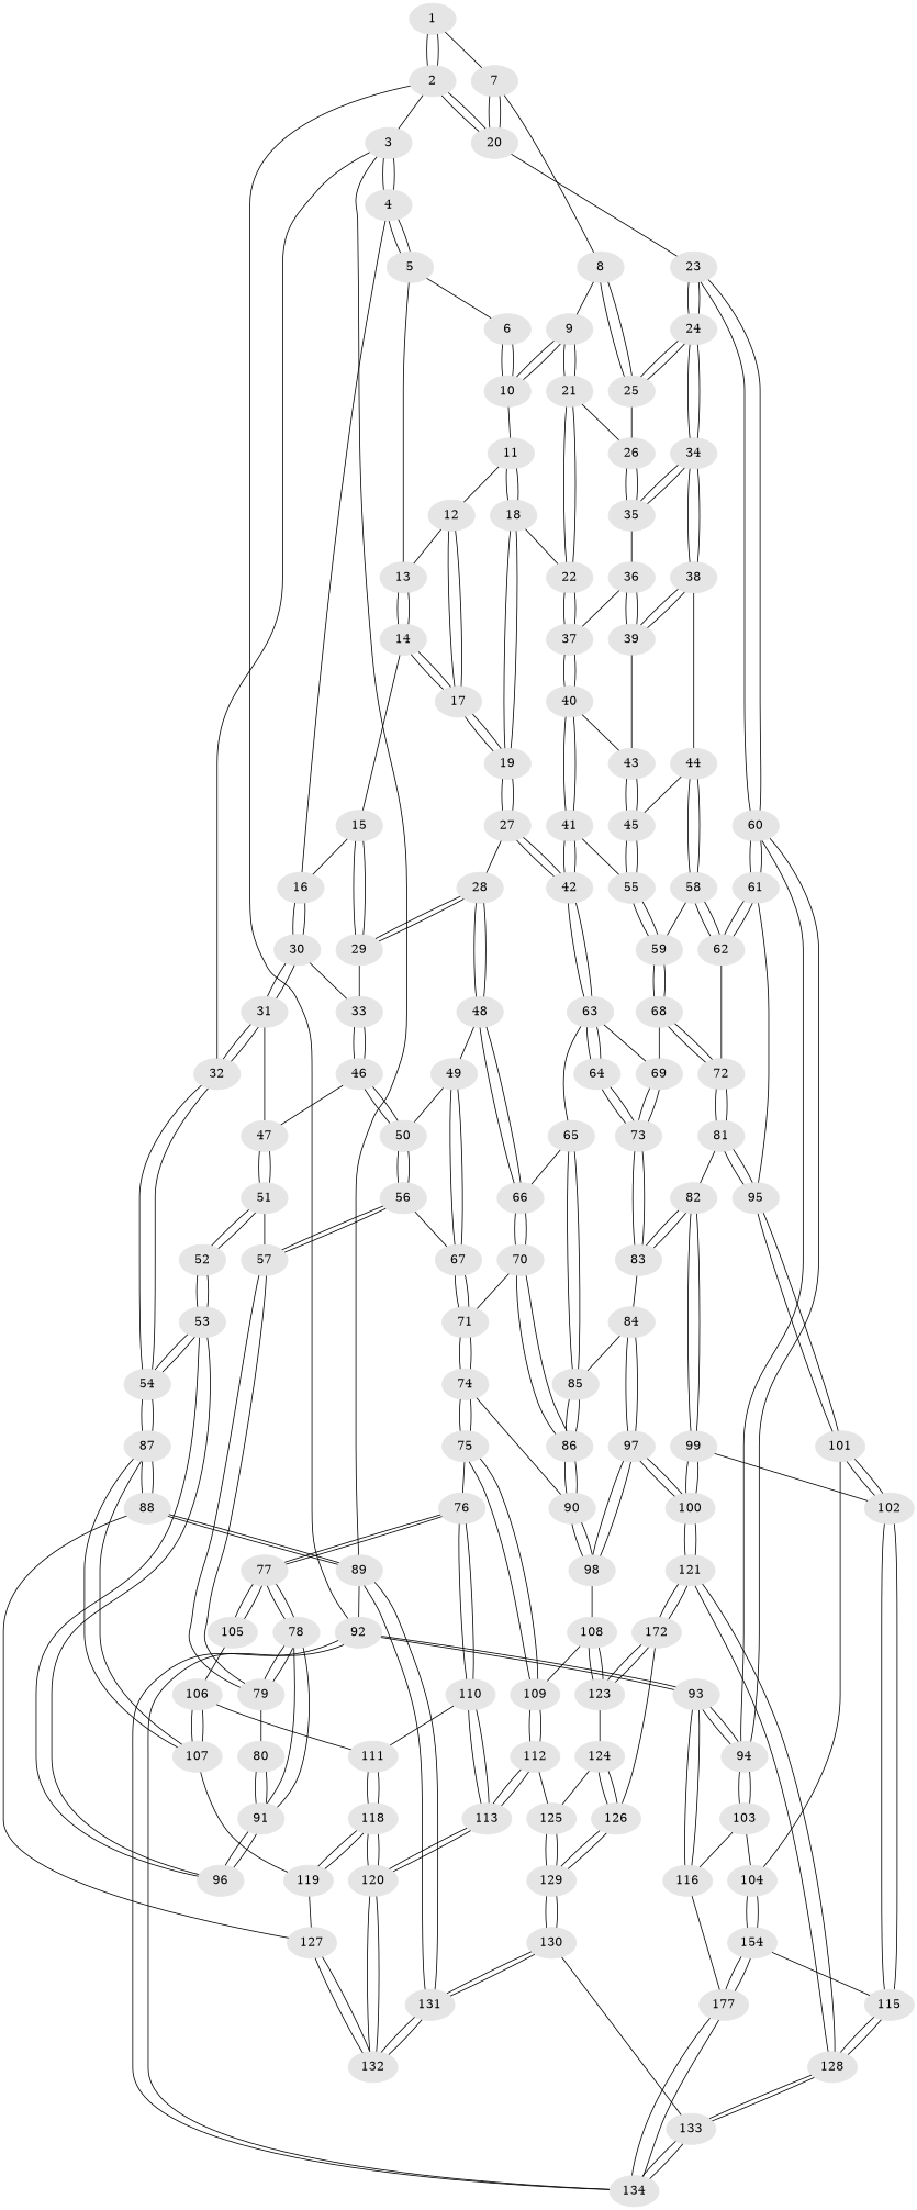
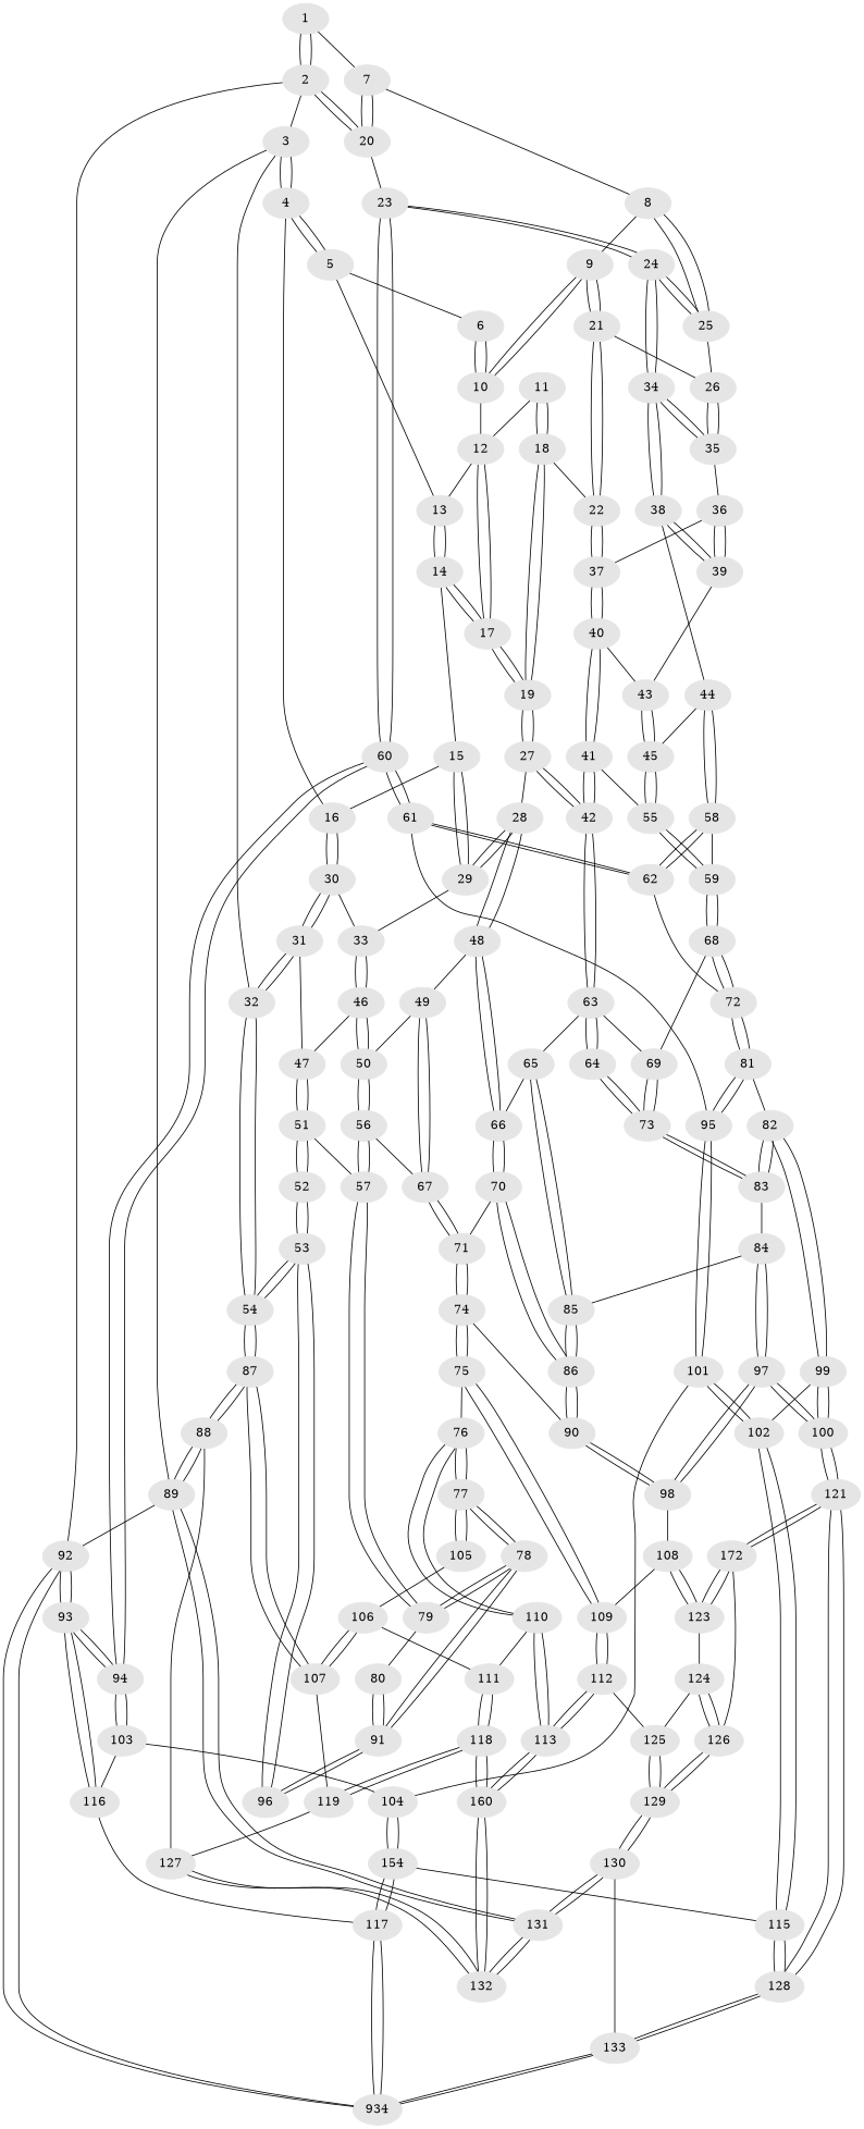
  graph {
    node [color=gray90 style=filled]
    1
    2
    7
    3
    20
    92
    8
    4
    32
    89
    23
    93
-   134
+   134 [label=934]
    5
    16
    54
    131
    6
    13
    30
    10
    14
    11
    9
    25
    21
    26
    22
    12
    18
    17
    19
    15
    29
    33
    31
    27
    37
    28
    42
    24
    60
    35
    40
    34
    61
    94
    38
    36
    48
    63
    49
    66
    46
    47
    51
    87
    50
    39
    44
    43
    41
    45
    58
    55
    59
    64
    69
    65
    62
    56
    52
    57
    67
    70
    71
    53
    79
    96
    80
    91
    88
    107
    68
    72
    95
    103
    101
    81
    73
    85
    83
    86
    74
    90
    75
    82
    84
    76
    109
    98
    77
    110
    112
    78
    105
    111
    113
    106
    99
    100
    102
    97
    127
    119
    132
    108
    116
-   117 [label=177]
+   117
    104
    121
    123
    115
    128
    n125 [label=172]
    n126 [label=154]
    118
    124
    125
-   120
+   120 [label=160]
    129
    133
    126
    130
    1 -- 2
    1 -- 2
    1 -- 7
    2 -- 3
    2 -- 20
    2 -- 20
    2 -- 92
    7 -- 20
    7 -- 20
    7 -- 8
    3 -- 4
    3 -- 4
    3 -- 32
    3 -- 89
    20 -- 23
    92 -- 93
    92 -- 93
    92 -- 134
    92 -- 134
    8 -- 9
    8 -- 25
    8 -- 25
    4 -- 5
    4 -- 5
    4 -- 16
    32 -- 54
    32 -- 54
    89 -- 92
    89 -- 131
    89 -- 131
    23 -- 24
    23 -- 24
    23 -- 60
    23 -- 60
    93 -- 94
    93 -- 94
    93 -- 116
    93 -- 116
    5 -- 6
    5 -- 13
    16 -- 30
    16 -- 30
    54 -- 87
    54 -- 87
    131 -- 132
    131 -- 132
    6 -- 10
    6 -- 10
    13 -- 14
    13 -- 14
    30 -- 33
    30 -- 31
    30 -- 31
-   10 -- 11
+   10 -- 12
    14 -- 17
    14 -- 17
    14 -- 15
    11 -- 12
    11 -- 18
    11 -- 18
    9 -- 10
    9 -- 10
    9 -- 21
    9 -- 21
    25 -- 26
    21 -- 26
    21 -- 22
    21 -- 22
    26 -- 35
    26 -- 35
    22 -- 37
    22 -- 37
    12 -- 13
    12 -- 17
    12 -- 17
    18 -- 22
    18 -- 19
    18 -- 19
    17 -- 19
    17 -- 19
    19 -- 27
    19 -- 27
    15 -- 16
    15 -- 29
    15 -- 29
    29 -- 33
    33 -- 46
    33 -- 46
    31 -- 32
    31 -- 32
    31 -- 47
    27 -- 28
    27 -- 42
    27 -- 42
    37 -- 40
    37 -- 40
    28 -- 29
    28 -- 29
    28 -- 48
    28 -- 48
    42 -- 63
    42 -- 63
    24 -- 25
    24 -- 25
    24 -- 34
    24 -- 34
    60 -- 61
    60 -- 61
    60 -- 94
    60 -- 94
    35 -- 36
    40 -- 43
    40 -- 41
    40 -- 41
    34 -- 35
    34 -- 35
    34 -- 38
    34 -- 38
    61 -- 62
    61 -- 62
    61 -- 95
    94 -- 103
    94 -- 103
    38 -- 39
    38 -- 39
    38 -- 44
    36 -- 37
    36 -- 39
    36 -- 39
    48 -- 49
    48 -- 66
    48 -- 66
    63 -- 64
    63 -- 64
    63 -- 69
    63 -- 65
    49 -- 50
    49 -- 67
    49 -- 67
    66 -- 70
    66 -- 70
    46 -- 47
    46 -- 50
    46 -- 50
    47 -- 51
    47 -- 51
    51 -- 52
    51 -- 52
    51 -- 57
    87 -- 88
    87 -- 88
    87 -- 107
    87 -- 107
    50 -- 56
    50 -- 56
    39 -- 43
    44 -- 45
    44 -- 58
    44 -- 58
    43 -- 45
    43 -- 45
    41 -- 42
    41 -- 42
    41 -- 55
    45 -- 55
    45 -- 55
    58 -- 59
    58 -- 62
    58 -- 62
    55 -- 59
    55 -- 59
    59 -- 68
    59 -- 68
    64 -- 73
    64 -- 73
    69 -- 73
    69 -- 73
    65 -- 66
    65 -- 85
    65 -- 85
    62 -- 72
    56 -- 57
    56 -- 57
    56 -- 67
    52 -- 53
    52 -- 53
    57 -- 79
    57 -- 79
    67 -- 71
    67 -- 71
    70 -- 71
    70 -- 86
    70 -- 86
    71 -- 74
    71 -- 74
    53 -- 54
    53 -- 54
    53 -- 96
    53 -- 96
    79 -- 80
    80 -- 91
    80 -- 91
    91 -- 96
    91 -- 96
    88 -- 89
    88 -- 89
    88 -- 127
    107 -- 119
    68 -- 69
    68 -- 72
    68 -- 72
    72 -- 81
    72 -- 81
    95 -- 101
    95 -- 101
    103 -- 116
    103 -- 104
    101 -- 102
    101 -- 102
    101 -- 104
    81 -- 95
    81 -- 95
    81 -- 82
    73 -- 83
    73 -- 83
    85 -- 86
    85 -- 86
    83 -- 84
    86 -- 90
    86 -- 90
    74 -- 90
    74 -- 75
    74 -- 75
    90 -- 98
    90 -- 98
    75 -- 76
    75 -- 109
    75 -- 109
    82 -- 83
    82 -- 83
    82 -- 99
    82 -- 99
    84 -- 85
    84 -- 97
    84 -- 97
    76 -- 77
    76 -- 77
    76 -- 110
    76 -- 110
    109 -- 112
    109 -- 112
    98 -- 108
    77 -- 78
    77 -- 78
    77 -- 105
    77 -- 105
    110 -- 111
    110 -- 113
    110 -- 113
    112 -- 113
    112 -- 113
    112 -- 125
    78 -- 79
    78 -- 79
    78 -- 91
    78 -- 91
    105 -- 106
    111 -- 118
    111 -- 118
    113 -- 120
    113 -- 120
    106 -- 107
    106 -- 107
    106 -- 111
    99 -- 100
    99 -- 100
    99 -- 102
    100 -- 121
    100 -- 121
    102 -- 115
    102 -- 115
    97 -- 98
    97 -- 98
    97 -- 100
    97 -- 100
    127 -- 132
    127 -- 132
    119 -- 127
    108 -- 109
    108 -- 123
    108 -- 123
    116 -- 117
    117 -- 134
    117 -- 134
    104 -- n126
    104 -- n126
    121 -- 128
    121 -- 128
    121 -- n125
    121 -- n125
    123 -- 124
    115 -- 128
    115 -- 128
    128 -- 133
    128 -- 133
    n125 -- 123
    n125 -- 123
    n125 -- 126
    n126 -- 117
    n126 -- 117
    n126 -- 115
    118 -- 119
    118 -- 119
    118 -- 120
    118 -- 120
    124 -- 125
    124 -- 126
    124 -- 126
    125 -- 129
    125 -- 129
    120 -- 132
    120 -- 132
    129 -- 130
    129 -- 130
    133 -- 134
    133 -- 134
    126 -- 129
    126 -- 129
    130 -- 131
    130 -- 131
    130 -- 133
  }
